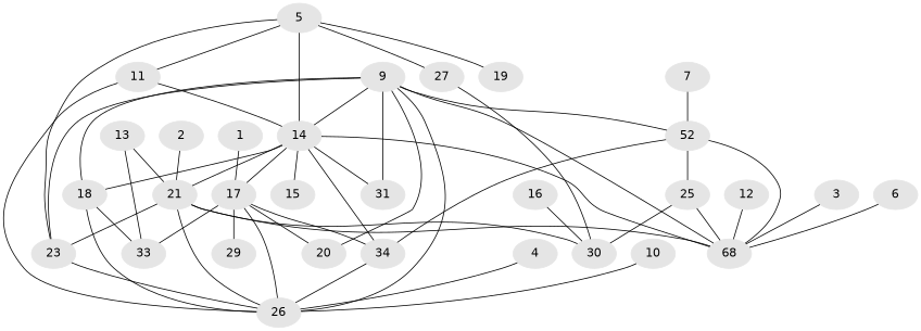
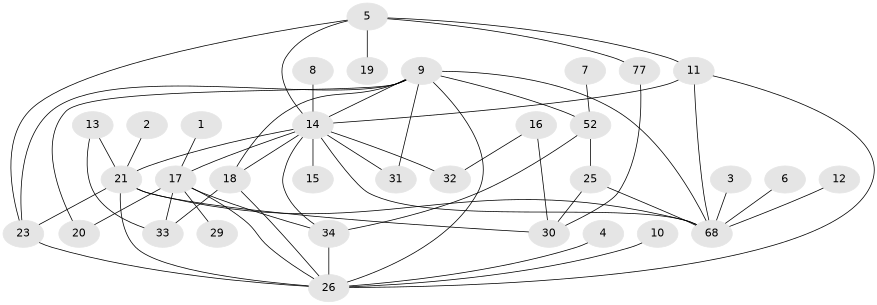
  graph {
    fontname="DejaVu Sans"
    node [color=gray90 fontname="DejaVu Sans" style=filled]
    edge [fontname="DejaVu Sans" weight=1.0]
    1
    17
    26
    20
    33
    n6 [label=34]
    29
    2
    21
    30
    n11 [label=68]
    23
    3
    4
    5
    11
    14
    19
-   27
+   27 [label=77]
    18
    31
    15
+   32
    6
    n25 [label=52]
    7
    25
+   8
    9
    10
    12
    13
    16
    1 -- 17
    17 -- 26 [weight=2.0]
    17 -- 20
    17 -- 33
    17 -- n6
    17 -- 29
    n6 -- 26
    2 -- 21
    21 -- 26
    21 -- 30
    21 -- n11
    21 -- 23
    23 -- 26
    3 -- n11
    4 -- 26
    5 -- 23
    5 -- 11
    5 -- 14
    5 -- 19
    5 -- 27
    11 -- 26 [weight=2.0]
-   n25 -- n11
+   11 -- n11
    11 -- 14
    14 -- 17
    14 -- n6
    14 -- 21
    14 -- n11
    14 -- 18 [weight=2.0]
    14 -- 31
    14 -- 15
+   14 -- 32 [weight=2.0]
    27 -- 30
    18 -- 26
    18 -- 33
    6 -- n11
    n25 -- n6
    n25 -- 25 [weight=2.0]
    7 -- n25
    25 -- 30
    25 -- n11
+   8 -- 14
    9 -- 26
    9 -- 20
    9 -- n11
    9 -- 23
    9 -- 14
    9 -- 18
    9 -- 31
    9 -- n25
    10 -- 26
    12 -- n11
    13 -- 33
    13 -- 21
    16 -- 30
+   16 -- 32
  }
